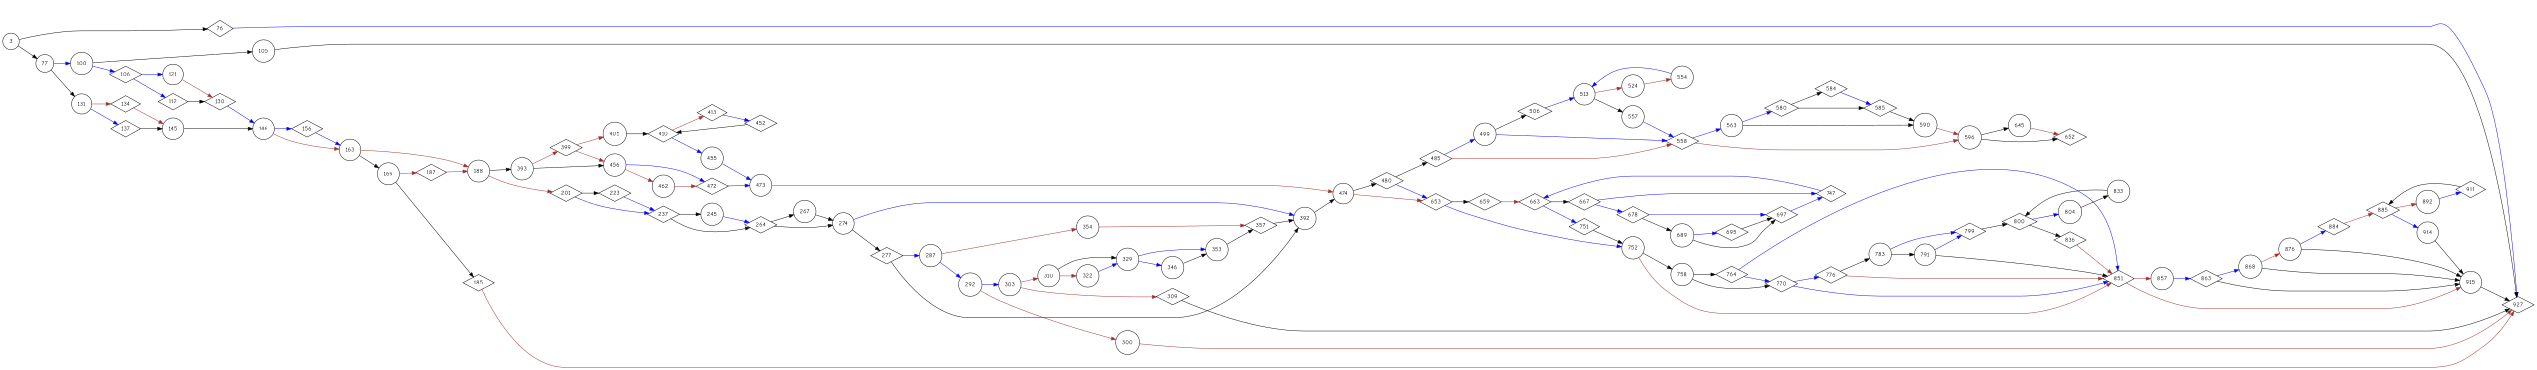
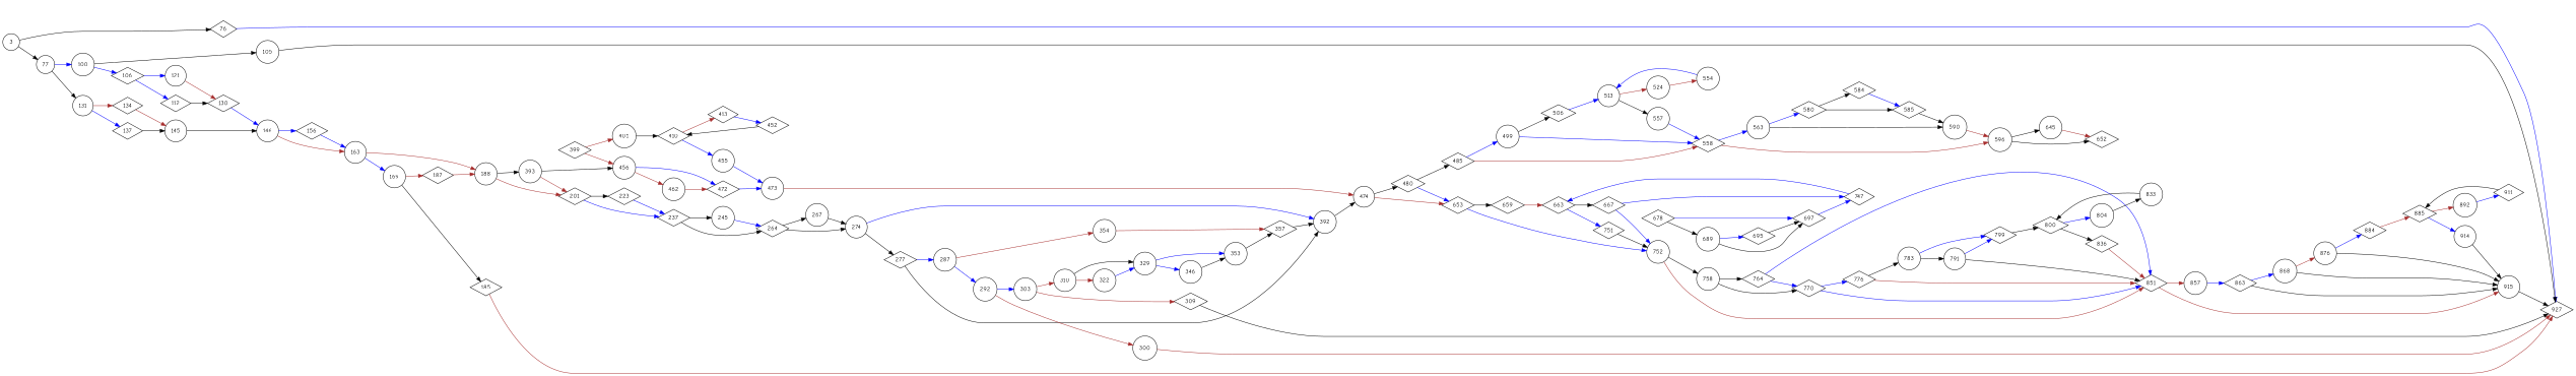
  strict digraph {
    fontname="Comic Neue"
    rankdir=LR
    node [fontname="Comic Neue" shape=circle]
    edge [color=black fontname="Comic Neue"]
    3 [entry=true]
    76 [shape=diamond]
    77
    927 [shape=diamond]
    100
    131
    105
    106 [shape=diamond]
    134 [shape=diamond]
    137 [shape=diamond]
    112 [shape=diamond]
    121
    145
    130 [shape=diamond]
    146
    156 [shape=diamond]
    163
    169
    188
    185 [shape=diamond]
    187 [shape=diamond]
    201 [shape=diamond]
    393
    223 [shape=diamond]
    237 [shape=diamond]
    399 [shape=diamond]
    456
    245
    264 [shape=diamond]
    405
    462
    472 [shape=diamond]
    267
    274
    277 [shape=diamond]
    392
    287
    474
    292
    354
    480 [shape=diamond]
    653 [shape=diamond]
    300
    303
    357 [shape=diamond]
    309 [shape=diamond]
    310
    322
    329
    346
    353
    485 [shape=diamond]
    659 [shape=diamond]
    752
    410 [shape=diamond]
    473
    413 [shape=diamond]
    455
    452 [shape=diamond]
    499
    558 [shape=diamond]
    663 [shape=diamond]
    758
    851 [shape=diamond]
    506 [shape=diamond]
    596
    563
    513
    645
    652 [shape=diamond]
    580 [shape=diamond]
    590
    524
    557
    554
    584 [shape=diamond]
    585 [shape=diamond]
    667 [shape=diamond]
    751 [shape=diamond]
    770 [shape=diamond]
    764 [shape=diamond]
    857
    915
    678 [shape=diamond]
    747 [shape=diamond]
    689
    697 [shape=diamond]
    n88 [label=695 shape=diamond]
    776 [shape=diamond]
    863 [shape=diamond]
    783
    799 [shape=diamond]
    791
    800 [shape=diamond]
    804
    836 [shape=diamond]
    833
    868
    876
    884 [shape=diamond]
    885 [shape=diamond]
    892
    914
    911 [shape=diamond]
    3 -> 76 [cond=true]
    3 -> 77 [cond=false]
    76 -> 927 [color=blue]
    77 -> 100 [color=blue cond=true]
    77 -> 131 [cond=false]
    100 -> 105 [cond=true]
    100 -> 106 [color=blue cond=false]
    131 -> 134 [color=brown cond=true]
    131 -> 137 [color=blue cond=false]
    105 -> 927
    106 -> 112 [color=blue cond=true]
    106 -> 121 [color=blue cond=false]
    134 -> 145 [color=brown]
    137 -> 145
    112 -> 130
    121 -> 130 [color=brown]
    145 -> 146
    130 -> 146 [color=blue]
    146 -> 156 [color=blue cond=true]
    146 -> 163 [color=brown cond=false]
    156 -> 163 [color=blue]
-   163 -> 169 [cond=true]
+   163 -> 169 [color=blue cond=true]
    163 -> 188 [color=brown cond=false]
    169 -> 185 [cond=true]
    169 -> 187 [color=brown cond=false]
    188 -> 201 [color=brown cond=true]
    188 -> 393 [cond=false]
    185 -> 927 [color=brown]
    187 -> 188 [color=brown]
    201 -> 223 [cond=true]
    201 -> 237 [color=blue cond=false]
-   393 -> 399 [color=brown cond=true]
+   393 -> 201 [color=brown cond=true]
    393 -> 456 [cond=false]
    223 -> 237 [color=blue]
    237 -> 245 [cond=true]
    237 -> 264 [cond=false]
    399 -> 456 [color=brown cond=false]
    399 -> 405 [color=brown cond=true]
    456 -> 462 [color=brown cond=true]
    456 -> 472 [color=blue cond=false]
    245 -> 264 [color=blue]
    264 -> 267 [cond=true]
    264 -> 274 [cond=false]
    405 -> 410
    462 -> 472 [color=brown]
    472 -> 473 [color=blue]
    267 -> 274
    274 -> 277 [cond=true]
    274 -> 392 [color=blue cond=false]
    277 -> 392 [cond=false]
    277 -> 287 [color=blue cond=true]
    392 -> 474
    287 -> 292 [color=blue cond=true]
    287 -> 354 [color=brown cond=false]
    474 -> 480 [cond=true]
    474 -> 653 [color=brown cond=false]
    292 -> 300 [color=brown cond=true]
    292 -> 303 [color=blue cond=false]
    354 -> 357 [color=brown]
    480 -> 653 [color=blue cond=false]
    480 -> 485 [cond=true]
    653 -> 659 [cond=true]
    653 -> 752 [color=blue cond=false]
    300 -> 927 [color=brown]
    303 -> 309 [color=brown cond=true]
    303 -> 310 [color=brown cond=false]
    357 -> 392
    309 -> 927
    310 -> 322 [color=brown cond=true]
    310 -> 329 [cond=false]
    322 -> 329 [color=blue]
    329 -> 346 [color=blue cond=true]
    329 -> 353 [color=blue cond=false]
    346 -> 353
    353 -> 357
    485 -> 499 [color=blue cond=true]
    485 -> 558 [color=brown cond=false]
    659 -> 663 [color=brown]
    752 -> 758 [cond=true]
    752 -> 851 [color=brown cond=false]
    410 -> 413 [color=brown cond=true]
    410 -> 455 [color=blue cond=false]
    473 -> 474 [color=brown]
    413 -> 452 [color=blue]
    455 -> 473 [color=blue]
    452 -> 410
    499 -> 558 [color=blue cond=true]
    499 -> 506 [cond=false]
    558 -> 596 [color=brown cond=true]
    558 -> 563 [color=blue cond=false]
    663 -> 667 [cond=true]
    663 -> 751 [color=blue cond=false]
    758 -> 770 [cond=true]
    758 -> 764 [cond=false]
    851 -> 857 [color=brown cond=true]
    851 -> 915 [color=brown cond=false]
    506 -> 513 [color=blue]
    596 -> 645 [cond=true]
    596 -> 652 [cond=false]
    563 -> 580 [color=blue cond=true]
    563 -> 590 [cond=false]
    513 -> 524 [color=brown cond=true]
    513 -> 557 [cond=false]
    645 -> 652 [color=brown]
    580 -> 584 [cond=true]
    580 -> 585 [cond=false]
    590 -> 596 [color=brown]
    524 -> 554 [color=brown]
    557 -> 558 [color=blue]
    554 -> 513 [color=blue]
    584 -> 585 [color=blue]
    585 -> 590
-   667 -> 678 [color=blue cond=true]
+   667 -> 752 [color=blue cond=true]
    667 -> 747 [color=blue cond=false]
    751 -> 752
    770 -> 851 [color=blue cond=false]
    770 -> 776 [color=blue cond=true]
    764 -> 851 [color=blue cond=false]
    764 -> 770 [color=blue cond=true]
    857 -> 863 [color=blue cond=true]
    915 -> 927
    678 -> 689 [cond=true]
    678 -> 697 [color=blue cond=false]
    747 -> 663 [color=blue]
    689 -> 697 [cond=false]
    689 -> n88 [color=blue cond=true]
    697 -> 747 [color=blue]
    n88 -> 697
    776 -> 851 [color=brown cond=false]
    776 -> 783 [cond=true]
    863 -> 915 [cond=false]
    863 -> 868 [color=blue cond=true]
    783 -> 799 [color=blue cond=true]
    783 -> 791 [cond=false]
    799 -> 800
    791 -> 851 [cond=false]
    791 -> 799 [color=blue cond=true]
    800 -> 804 [color=blue cond=true]
    800 -> 836 [cond=false]
    804 -> 833
    836 -> 851 [color=brown]
    833 -> 800
    868 -> 915 [cond=false]
    868 -> 876 [color=brown cond=true]
    876 -> 915 [cond=false]
    876 -> 884 [color=blue cond=true]
    884 -> 885 [color=brown]
    885 -> 892 [color=brown cond=true]
    885 -> 914 [color=blue cond=false]
    892 -> 911 [color=blue]
    914 -> 915
    911 -> 885
  }
